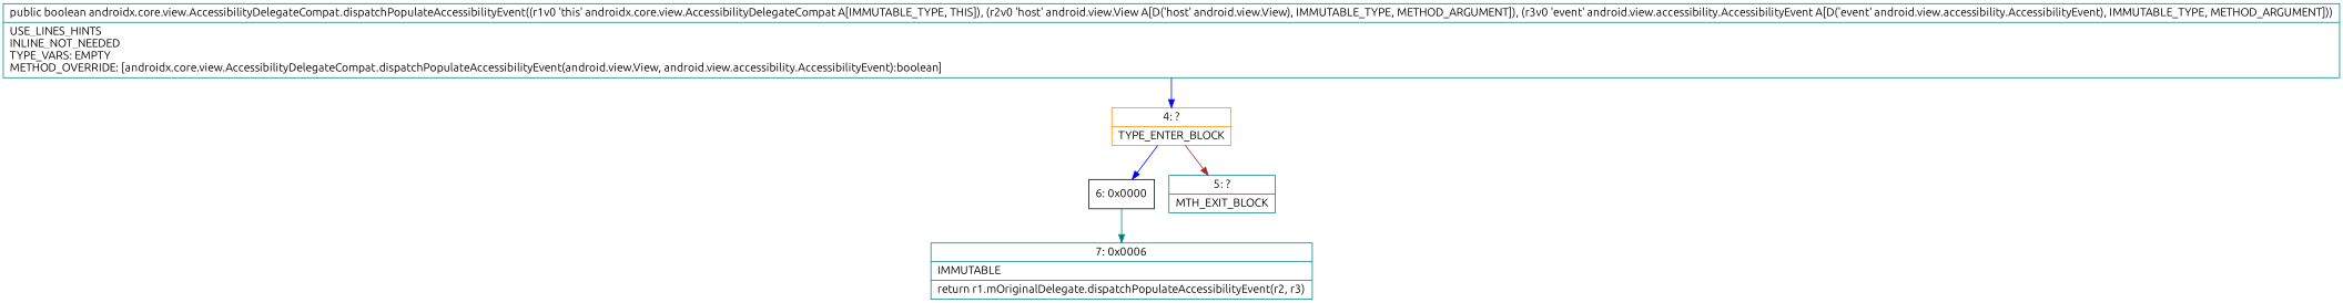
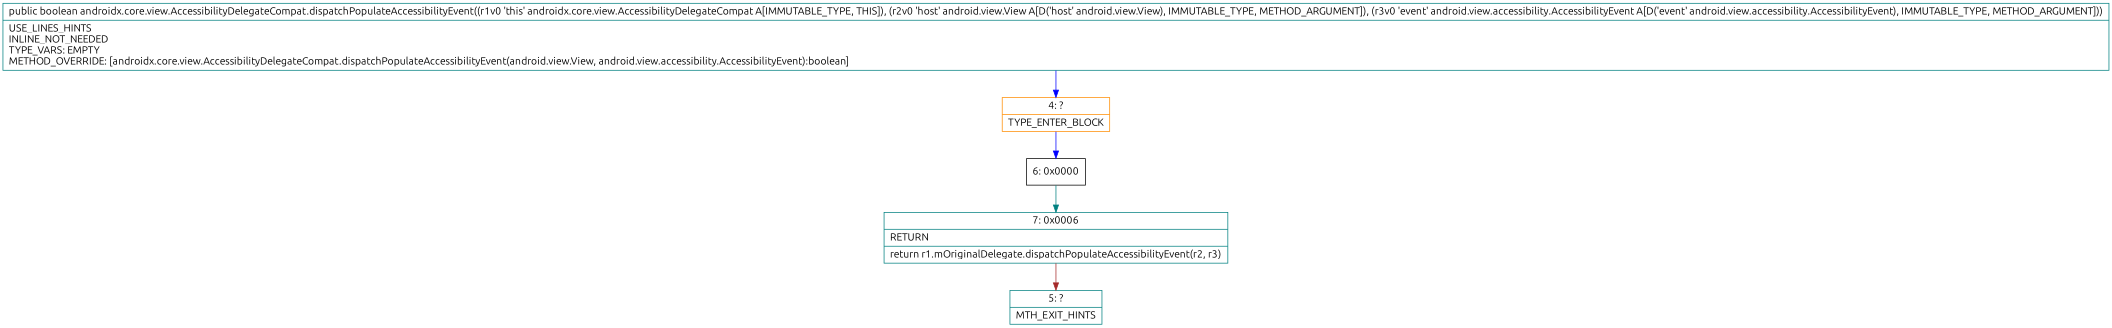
  digraph {
    fontname=Ubuntu
    node [color=teal fontname=Ubuntu shape=record]
    edge [color=blue fontname=Ubuntu]
    n1 [color=darkorange label="{4\:\ ?|TYPE_ENTER_BLOCK\l}"]
    n2 [color=black label="{6\:\ 0x0000}"]
-   n3 [label="{7\:\ 0x0006|IMMUTABLE\l|return r1.mOriginalDelegate.dispatchPopulateAccessibilityEvent(r2, r3)\l}"]
-   n4 [label="{5\:\ ?|MTH_EXIT_BLOCK\l}"]
+   n3 [label="{7\:\ 0x0006|RETURN\l|return r1.mOriginalDelegate.dispatchPopulateAccessibilityEvent(r2, r3)\l}"]
+   n4 [label="{5\:\ ?|MTH_EXIT_HINTS\l}"]
    n5 [label="{public boolean androidx.core.view.AccessibilityDelegateCompat.dispatchPopulateAccessibilityEvent((r1v0 'this' androidx.core.view.AccessibilityDelegateCompat A[IMMUTABLE_TYPE, THIS]), (r2v0 'host' android.view.View A[D('host' android.view.View), IMMUTABLE_TYPE, METHOD_ARGUMENT]), (r3v0 'event' android.view.accessibility.AccessibilityEvent A[D('event' android.view.accessibility.AccessibilityEvent), IMMUTABLE_TYPE, METHOD_ARGUMENT]))  | USE_LINES_HINTS\lINLINE_NOT_NEEDED\lTYPE_VARS: EMPTY\lMETHOD_OVERRIDE: [androidx.core.view.AccessibilityDelegateCompat.dispatchPopulateAccessibilityEvent(android.view.View, android.view.accessibility.AccessibilityEvent):boolean]\l}"]
    n1 -> n2
    n2 -> n3 [color=teal]
-   n1 -> n4 [color=brown]
+   n3 -> n4 [color=brown]
    n5 -> n1
  }
